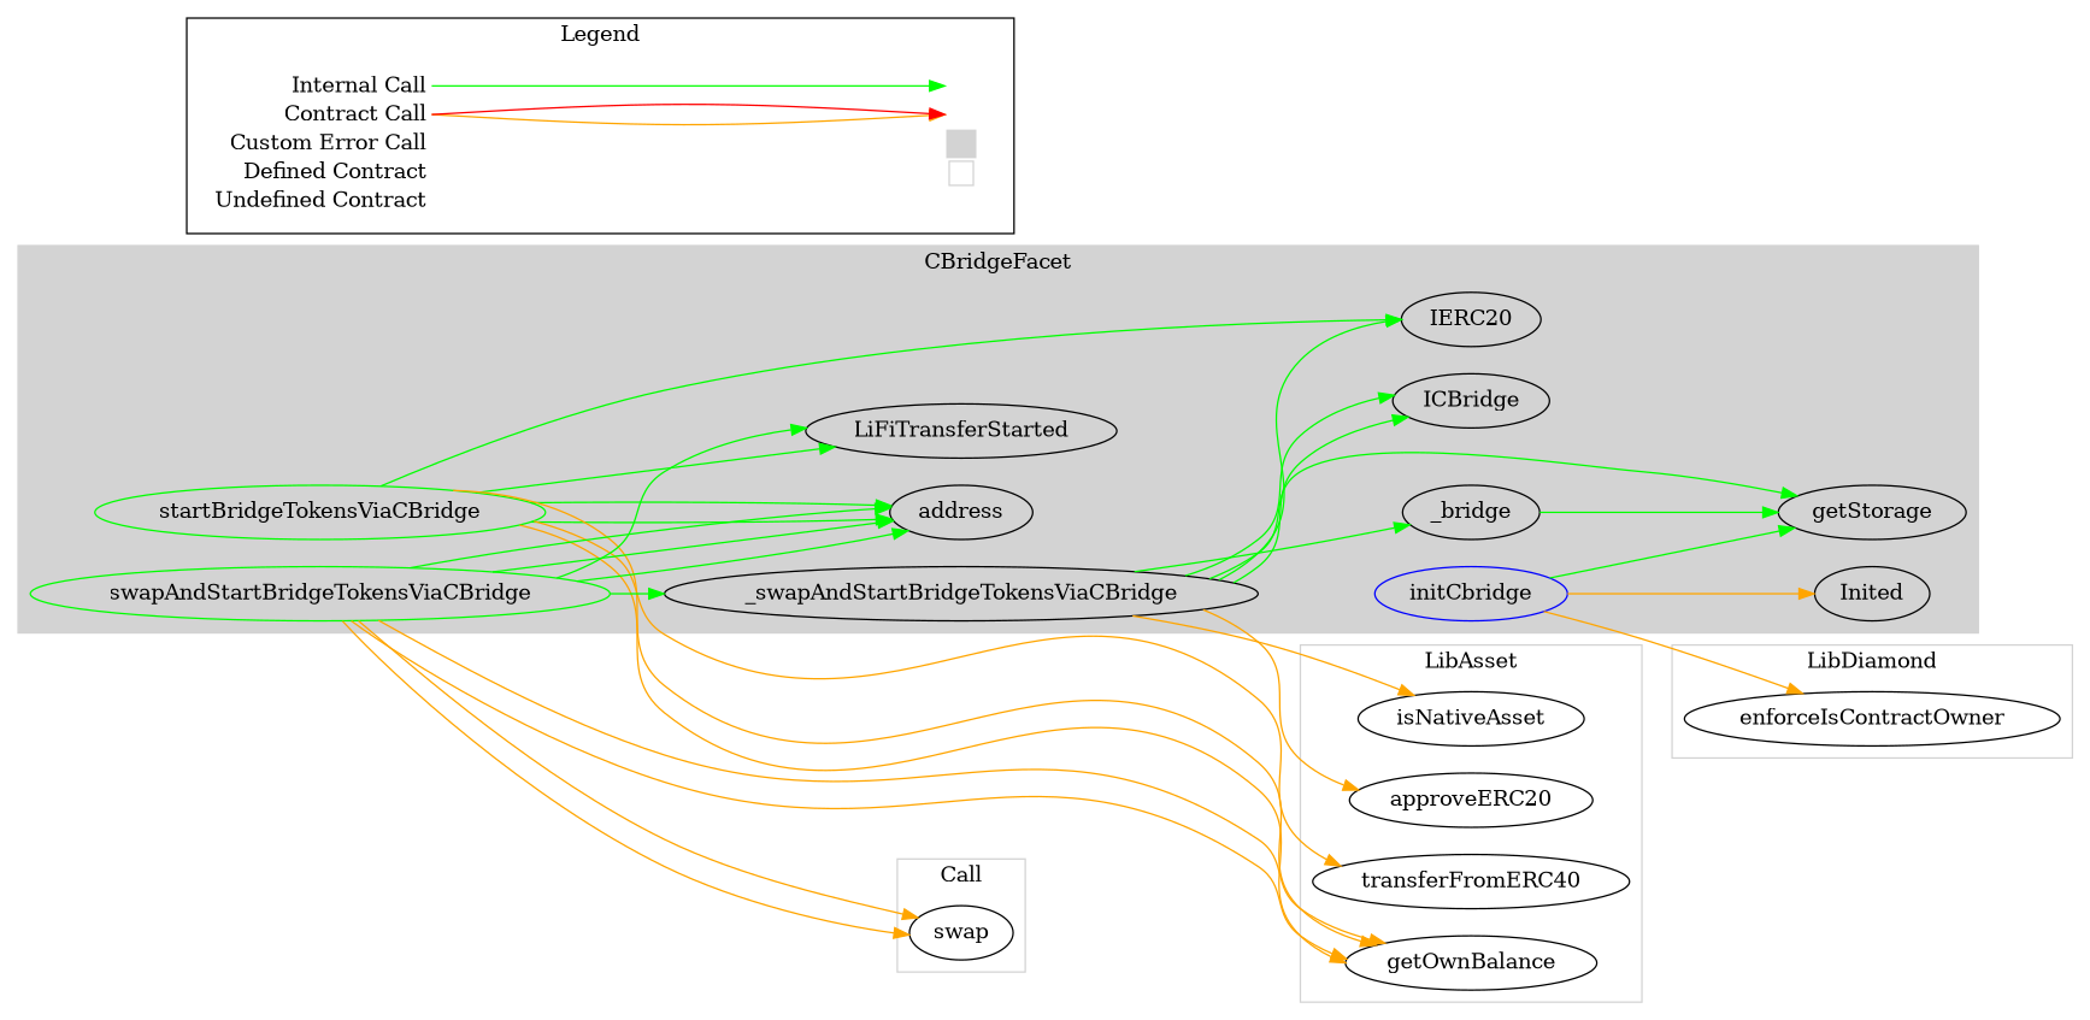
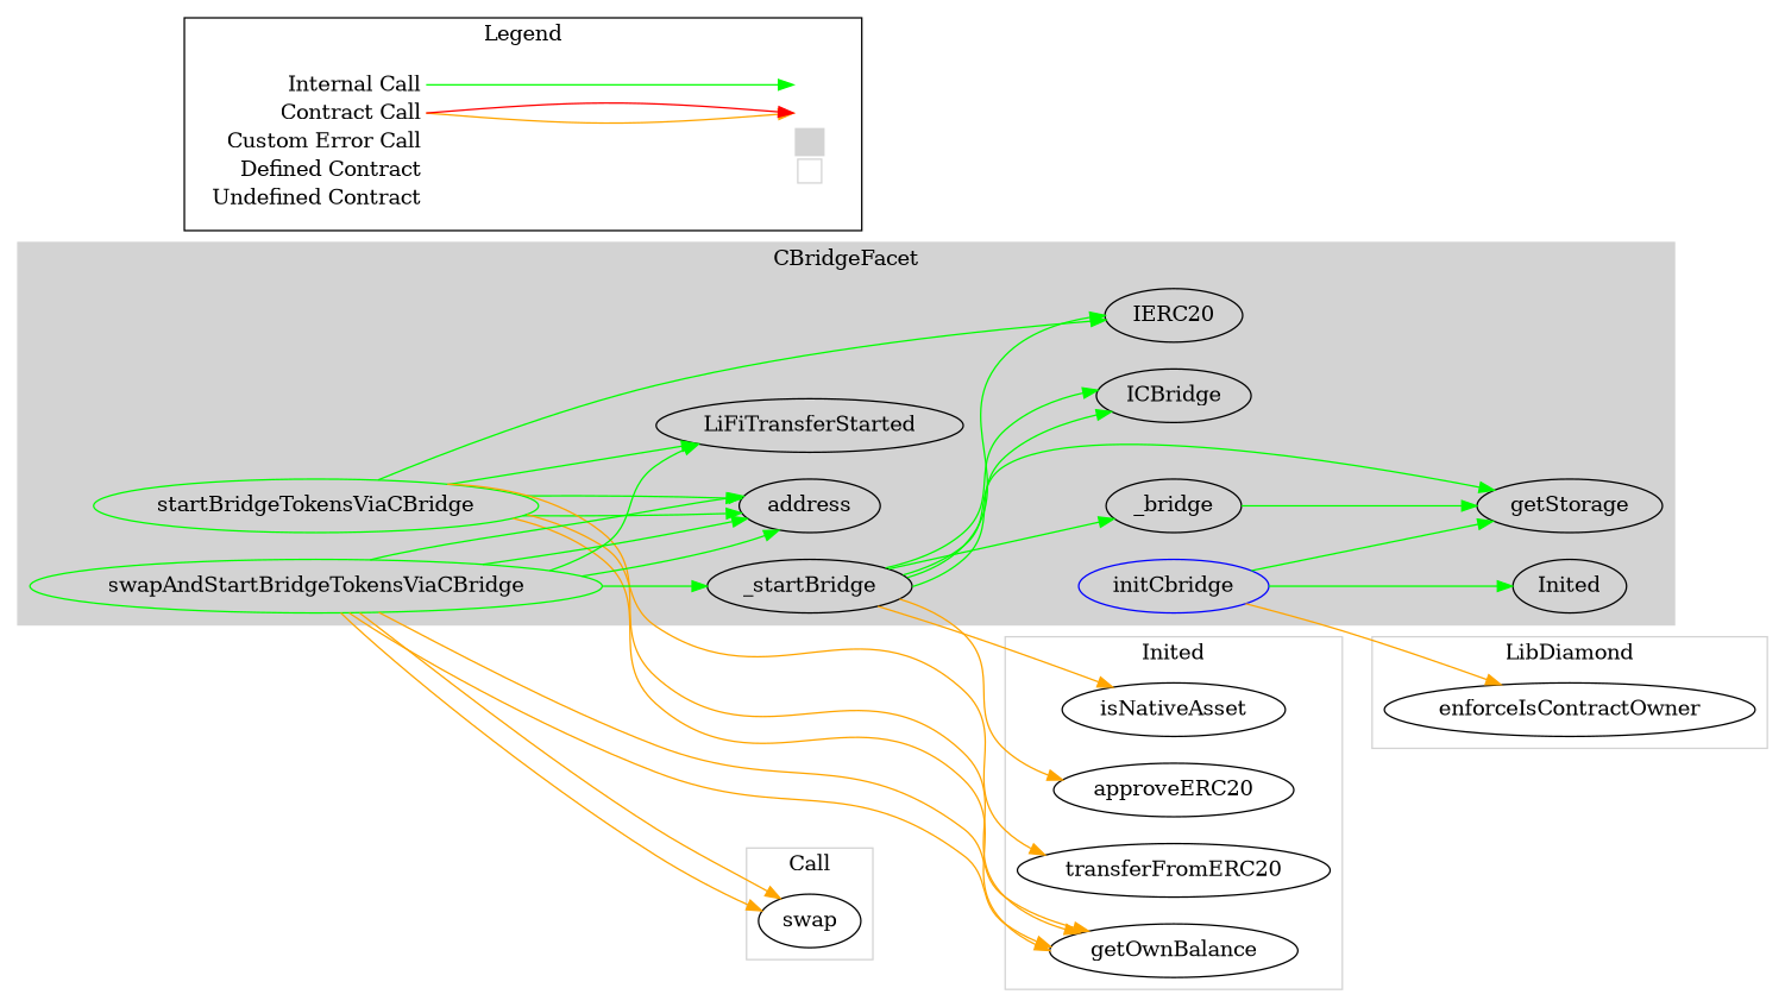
  digraph {
    compound=true
    rankdir=LR
    edge [color=green]
    n1 [color=blue label=initCbridge]
    n2 [color=green label=startBridgeTokensViaCBridge]
    n3 [color=green label=swapAndStartBridgeTokensViaCBridge]
-   n4 [label=_swapAndStartBridgeTokensViaCBridge]
+   n4 [label=_startBridge]
    n5 [label=_bridge]
    n6 [label=getStorage]
    n7 [label=Inited]
    n8 [label=address]
    n9 [label=LiFiTransferStarted]
    n10 [label=ICBridge]
    n11 [label=IERC20]
    n12 [label=getOwnBalance]
-   n13 [label=transferFromERC40]
+   n13 [label=transferFromERC20]
    n14 [label=isNativeAsset]
    n15 [label=approveERC20]
    n16 [label=enforceIsContractOwner]
    n17 [label=swap]
    n18 [label=<<table border="0" cellpadding="2" cellspacing="0" cellborder="0">   <tr><td align="right" port="i1">Internal Call</td></tr>   <tr><td align="right" port="i2">Contract Call</td></tr>   <tr><td align="right" port="i2">Custom Error Call</td></tr>   <tr><td align="right" port="i3">Defined Contract</td></tr>   <tr><td align="right" port="i4">Undefined Contract</td></tr>   </table>> shape=plaintext]
    n19 [label=<<table border="0" cellpadding="2" cellspacing="0" cellborder="0">   <tr><td port="i1">&nbsp;&nbsp;&nbsp;</td></tr>   <tr><td port="i2">&nbsp;&nbsp;&nbsp;</td></tr>   <tr><td port="i3" bgcolor="lightgray">&nbsp;&nbsp;&nbsp;</td></tr>   <tr><td port="i4">     <table border="1" cellborder="0" cellspacing="0" cellpadding="7" color="lightgray">       <tr>        <td></td>       </tr>      </table>   </td></tr>   </table>> shape=plaintext]
    subgraph cluster_1 {
      bgcolor=lightgray
      color=lightgray
      label=CBridgeFacet
      style=filled
      n1
      n2
      n3
      n4
      n5
      n6
      n7
      n8
      n9
      n10
      n11
    }
    subgraph cluster_2 {
      color=lightgray
-     label=LibAsset
+     label=Inited
      n12
      n13
      n14
      n15
    }
    subgraph cluster_3 {
      color=lightgray
      label=LibDiamond
      n16
    }
    subgraph cluster_4 {
      color=lightgray
      label=Call
      n17
    }
    subgraph cluster_5 {
      label=Legend
      n18
      n19
    }
    n1 -> n6
-   n1 -> n7 [color=orange]
+   n1 -> n7
    n1 -> n16 [color=orange]
    n2 -> n8
    n2 -> n8
    n2 -> n9
    n2 -> n11
    n2 -> n12 [color=orange]
    n2 -> n12 [color=orange]
    n2 -> n13 [color=orange]
    n3 -> n4
    n3 -> n8
    n3 -> n8
    n3 -> n8
    n3 -> n9
    n3 -> n12 [color=orange]
    n3 -> n12 [color=orange]
    n3 -> n17 [color=orange]
    n3 -> n17 [color=orange]
    n4 -> n5
    n4 -> n6
    n4 -> n10
    n4 -> n10
    n4 -> n11
    n4 -> n14 [color=orange]
    n4 -> n15 [color=orange]
    n5 -> n6
    n18 -> n19 [headport="i1:w" tailport="i1:e"]
    n18 -> n19 [color=orange headport="i2:w" tailport="i2:e"]
    n18 -> n19 [color=red headport="i2:w" tailport="i2:e"]
  }
